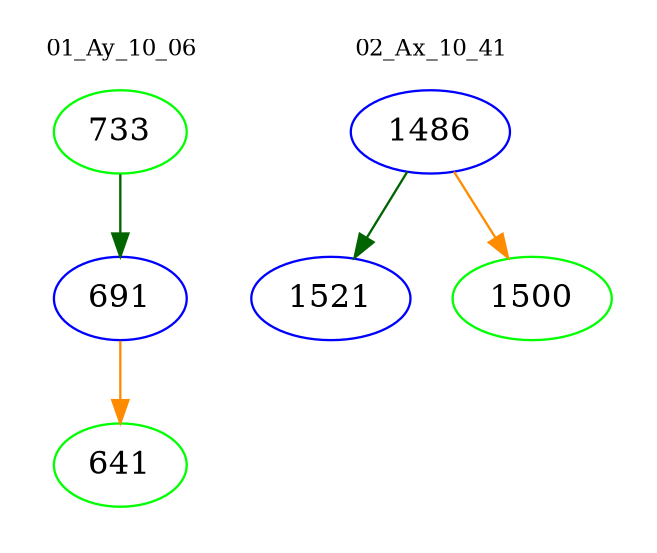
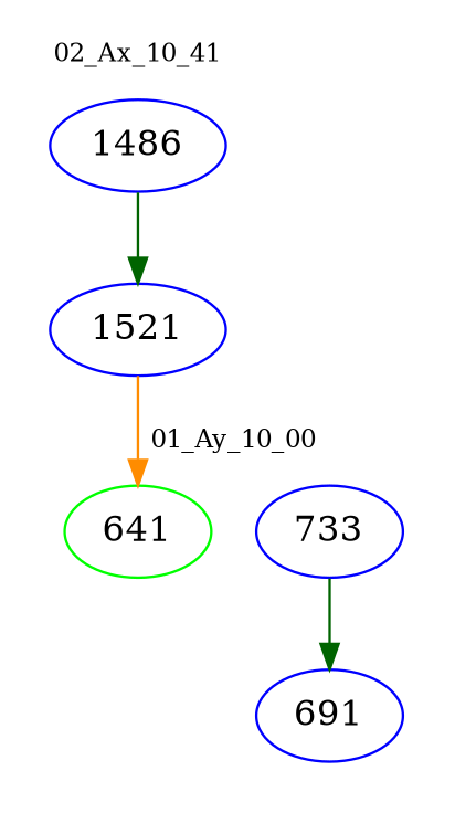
  digraph {
    node [color=blue]
    edge [color=darkorange]
    n1 [label=691]
-   n2 [color=green label=733]
+   n2 [label=733]
    n3 [color=green label=641]
    n4 [label=1486]
    n5 [label=1521]
-   n6 [color=green label=1500]
    subgraph cluster_1 {
      color=white
      fontsize=10
-     label="01_Ay_10_06"
+     label="01_Ay_10_00"
      n1
      n2
      n3
    }
    subgraph cluster_2 {
      color=white
      fontsize=10
      label="02_Ax_10_41"
      n4
      n5
-     n6
    }
-   n1 -> n3
+   n5 -> n3
    n2 -> n1 [color=darkgreen]
    n4 -> n5 [color=darkgreen]
-   n4 -> n6
  }
